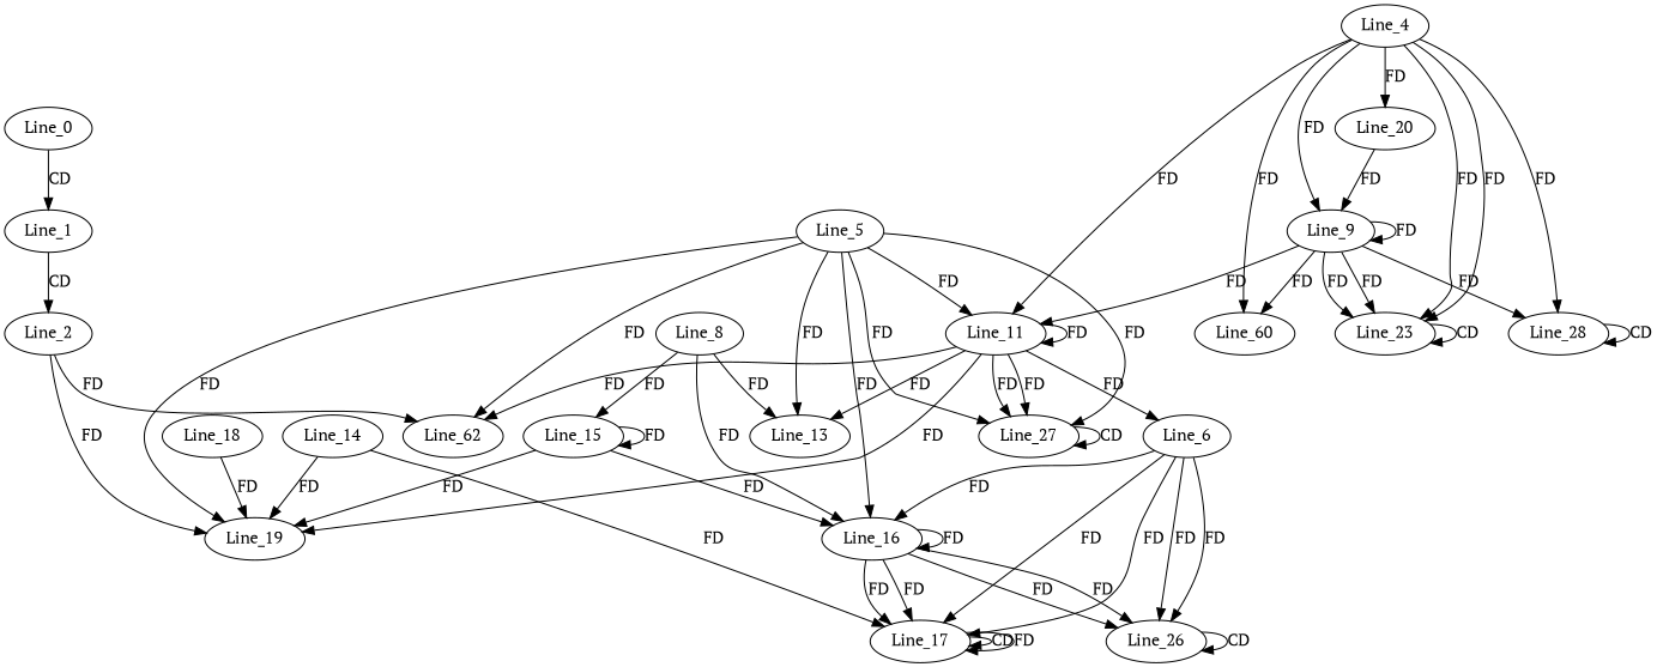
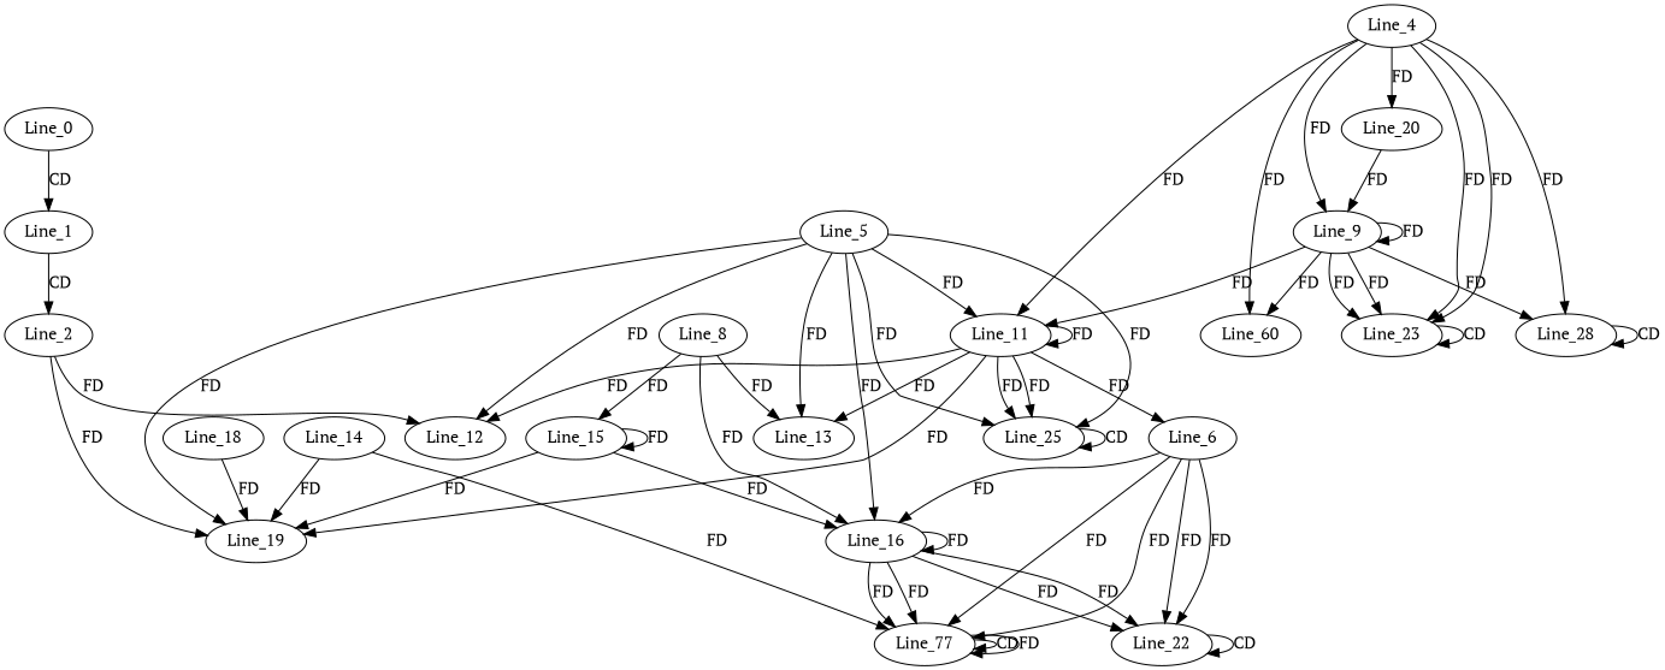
  digraph {
    fontname="PT Serif"
    node [fontname="PT Serif"]
    edge [fontname="PT Serif"]
    Line_0
    Line_1
    Line_2
-   Line_12 [label=Line_62]
+   Line_12
    Line_19
    Line_4
    Line_9
    n8 [label=Line_60]
    Line_11
    Line_20
    Line_23
    Line_28
    Line_13
-   Line_27
+   Line_27 [label=Line_25]
    Line_6
    Line_5
    Line_16
-   Line_17
-   Line_26
+   Line_17 [label=Line_77]
+   Line_26 [label=Line_22]
    Line_8
    Line_15
    Line_14
    Line_18
    Line_0 -> Line_1 [label=CD]
    Line_1 -> Line_2 [label=CD]
    Line_2 -> Line_12 [label=FD]
    Line_2 -> Line_19 [label=FD]
    Line_4 -> Line_9 [label=FD]
    Line_4 -> n8 [label=FD]
    Line_4 -> Line_11 [label=FD]
    Line_4 -> Line_20 [label=FD]
    Line_4 -> Line_23 [label=FD]
    Line_4 -> Line_23 [label=FD]
    Line_4 -> Line_28 [label=FD]
    Line_9 -> Line_9 [label=FD]
    Line_9 -> n8 [label=FD]
    Line_9 -> Line_11 [label=FD]
    Line_9 -> Line_23 [label=FD]
    Line_9 -> Line_23 [label=FD]
    Line_9 -> Line_28 [label=FD]
    Line_11 -> Line_12 [label=FD]
    Line_11 -> Line_19 [label=FD]
    Line_11 -> Line_11 [label=FD]
    Line_11 -> Line_13 [label=FD]
    Line_11 -> Line_27 [label=FD]
    Line_11 -> Line_27 [label=FD]
    Line_11 -> Line_6 [label=FD]
    Line_20 -> Line_9 [label=FD]
    Line_23 -> Line_23 [label=CD]
    Line_28 -> Line_28 [label=CD]
    Line_27 -> Line_27 [label=CD]
    Line_6 -> Line_16 [label=FD]
    Line_6 -> Line_17 [label=FD]
    Line_6 -> Line_17 [label=FD]
    Line_6 -> Line_26 [label=FD]
    Line_6 -> Line_26 [label=FD]
    Line_5 -> Line_12 [label=FD]
    Line_5 -> Line_19 [label=FD]
    Line_5 -> Line_11 [label=FD]
    Line_5 -> Line_13 [label=FD]
    Line_5 -> Line_27 [label=FD]
    Line_5 -> Line_27 [label=FD]
    Line_5 -> Line_16 [label=FD]
    Line_16 -> Line_16 [label=FD]
    Line_16 -> Line_17 [label=FD]
    Line_16 -> Line_17 [label=FD]
    Line_16 -> Line_26 [label=FD]
    Line_16 -> Line_26 [label=FD]
    Line_17 -> Line_17 [label=CD]
    Line_17 -> Line_17 [label=FD]
    Line_26 -> Line_26 [label=CD]
    Line_8 -> Line_13 [label=FD]
    Line_8 -> Line_16 [label=FD]
    Line_8 -> Line_15 [label=FD]
    Line_15 -> Line_19 [label=FD]
    Line_15 -> Line_16 [label=FD]
    Line_15 -> Line_15 [label=FD]
    Line_14 -> Line_19 [label=FD]
    Line_14 -> Line_17 [label=FD]
    Line_18 -> Line_19 [label=FD]
  }
